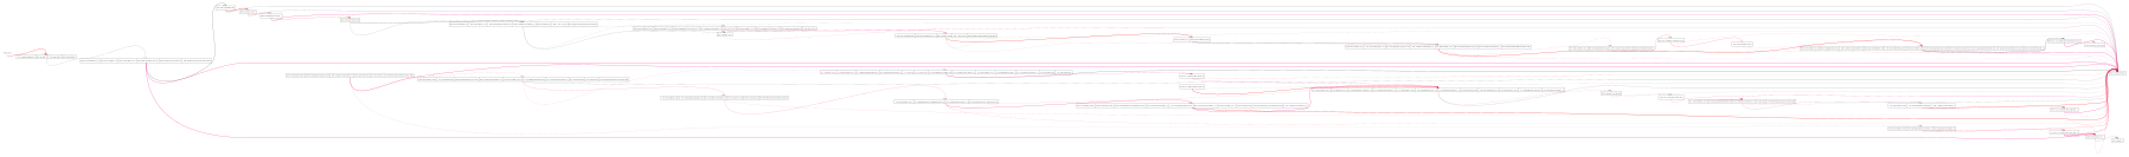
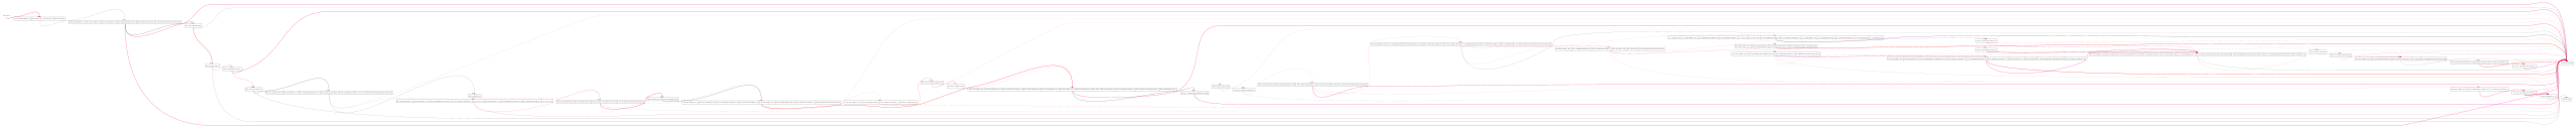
  digraph {
    fontname="Roboto Condensed"
    rankdir=LR
    node [fontname="Roboto Condensed" shape=record]
    edge [arrowhead=odot color=deeppink fontname="Roboto Condensed" headport=n style=dashed tailport=s]
    BB_entry129 [shape=none]
    n2 [label="{6631: constant[undefined,v1]|6632: vardecl['_t']|6633: vardecl['curr']|6634: vardecl['step']}"]
    n3 [label="{6635: read-variable['this',v2,-]|6636: write-variable[v2,'_t']*|6637: read-variable['_t',v4,-]|6638: read-property[v4,'_active',v3]|6639: \<variable-non-null-undef\>['_t']|6640: if[v3](true-block:2230,false-block:2264)}"]
    n4 [label="{6641: read-variable['Date',v8,-]}"]
    n5 [label="{6780: read-variable['_t',v1,-]}"]
    n6 [label="{6782: exceptional-return}"]
    n7 [label="{6642: construct [-,v8,v7]}"]
    n8 [label="{6781: return[v1]}"]
    n9 [label="{6643: read-property[v7,'valueOf',-]}"]
    n10 [label="{6644: call-null [v7,'valueOf',v5]}"]
    n11 [label="{6645: write-variable[v5,'curr']*|6646: read-variable['_t',v13,-]|6647: read-property[v13,'duration',v11]|6648: \<variable-non-null-undef\>['_t']|6649: constant[0.0,v12]|6650: ===[v11,v12,v10]|6651: if[v10](true-block:2235,false-block:2236)}"]
    n12 [label="{6652: constant[1.0,v9]}"]
    n13 [label="{6653: read-variable['curr',v16,-]|6654: read-variable['_t',v18,-]|6655: read-property[v18,'_startTime',v17]|6656: \<variable-non-null-undef\>['_t']|6657: -[v16,v17,v14]|6658: read-variable['_t',v19,-]|6659: read-property[v19,'duration',v15]|6660: \<variable-non-null-undef\>['_t']|6661: /[v14,v15,v9]}"]
    n14 [label="{6662: write-variable[v9,'step']*|6663: read-variable['step',v15,-]|6664: constant[1.0,v16]|6665: \>=[v15,v16,v14]|6666: if[v14](true-block:2238,false-block:2239)}"]
    n15 [label="{6667: constant[1.0,v17]|6668: write-variable[v17,'step']*}"]
    n16 [label="{6669: read-variable['_t',v18,-]|6670: read-variable['step',v17,-]|6671: write-property[v18,'_percent',v17]|6672: \<variable-non-null-undef\>['_t']*|6673: read-variable['_t',v20,-]|6674: read-property[v20,'easing',v19]|6675: \<variable-non-null-undef\>['_t']|6676: if[v19](true-block:2240,false-block:2243)}"]
    n17 [label="{6677: read-variable['_t',v23,-]|6678: read-property[v23,'easing',-]|6679: \<variable-non-null-undef\>['_t']|6680: read-variable['step',v24,-]}"]
    n18 [label="{6683: read-variable['_t',v22,-]|6684: read-property[v22,'_fire',-]|6685: \<variable-non-null-undef\>['_t']|6686: constant[\"onAnimate\",v23]|6687: read-variable['Array',v25,-]|6688: read-variable['_t',v29,-]|6689: read-property[v29,'curve',v28]|6690: \<variable-non-null-undef\>['_t']|6691: read-property[v28,'getValue',-]|6692: \<property-non-null-undef\>[v29,'curve']|6693: read-variable['step',v30,-]}"]
    n19 [label="{6681: call-_t.easing [v23,'easing',v24,v21]}"]
    n20 [label="{6694: call-_t.curve.getValue [v28,'getValue',v30,v26]}"]
    n21 [label="{6682: write-variable[v21,'step']*}"]
    n22 [label="{6695: construct [-,v25,v26,v24]}"]
+   n23 [label="{6696: call-_t._fire [v22,'_fire',v23,v24,-]*}"]
    n24 [label="{6697: read-variable['_t',v34,-]|6698: read-property[v34,'_percent',v32]|6699: \<variable-non-null-undef\>['_t']|6700: constant[1.0,v33]|6701: \<[v32,v33,v31]|6702: if[v31](true-block:2248,false-block:2249)}"]
    n25 [label="{6703: read-variable['_t',v36,-]|6704: read-property[v36,'_startTimer',-]|6705: \<variable-non-null-undef\>['_t']}"]
    n26 [label="{6706: read-variable['_t',v36,-]|6707: constant[false,v35]|6708: write-property[v36,'_active',v35]|6709: \<variable-non-null-undef\>['_t']*|6710: read-variable['_t',v40,-]|6711: read-property[v40,'repeat',v38]|6712: \<variable-non-null-undef\>['_t']|6713: constant[0.0,v39]|6714: \>[v38,v39,v37]|6715: if[v37](true-block:2251,false-block:2252)}"]
    n27 [label="{6716: call-_t._startTimer [v36,'_startTimer',-]*}"]
    n28 [label="{6717: constant[1.0,v41]|6718: read-variable['_t',v43,-]|6719: read-property[v43,'repeat',v42]|6720: \<variable-non-null-undef\>['_t']|6721: +[v42,v44]|6722: -[v44,v41,v45]|6723: write-property[v43,'repeat',v45]|6724: \<variable-non-null-undef\>['_t']*|6725: read-variable['_t',v47,-]|6726: read-property[v47,'play',-]|6727: \<variable-non-null-undef\>['_t']|6728: constant[null,v48]|6729: constant[true,v49]}"]
    n29 [label="{6730: read-variable['_t',v44,-]|6731: read-property[v44,'repeat',v42]|6732: \<variable-non-null-undef\>['_t']|6733: constant[-1.0,v43]|6734: ==[v42,v43,v41]|6735: if[v41](true-block:2254,false-block:2255)}"]
    n30 [label="{6736: call-_t.play [v47,'play',v48,v49,-]*}"]
+   n31 [label="{6737: read-variable['_t',v46,-]|6738: read-property[v46,'play',-]|6739: \<variable-non-null-undef\>['_t']|6740: constant[null,v47]|6741: constant[true,v48]}"]
    n32 [label="{6742: read-variable['_t',v46,-]|6743: read-property[v46,'_startRepeatCount',v45]|6744: \<variable-non-null-undef\>['_t']|6745: if[v45](true-block:2257,false-block:2258)}"]
    n33 [label="{6757: read-variable['_t',v42,-]|6758: constant[0.0,v41]|6759: write-property[v42,'_percent',v41]|6760: \<variable-non-null-undef\>['_t']*|6761: read-variable['_t',v44,-]|6762: read-property[v44,'_fire',-]|6763: \<variable-non-null-undef\>['_t']|6764: constant[\"onEnd\",v45]|6765: read-variable['Array',v47,-]|6766: read-variable['_t',v49,-]|6767: read-property[v49,'node',v48]|6768: \<variable-non-null-undef\>['_t']}"]
    n34 [label="{6746: call-_t.play [v46,'play',v47,v48,-]*}"]
    n35 [label="{6747: read-variable['_t',v48,-]|6748: read-variable['_t',v49,-]|6749: read-property[v49,'_startRepeatCount',v47]|6750: \<variable-non-null-undef\>['_t']|6751: write-property[v48,'repeat',v47]|6752: \<variable-non-null-undef\>['_t']*|6753: read-variable['_t',v51,-]|6754: constant[0.0,v50]|6755: write-property[v51,'_startRepeatCount',v50]|6756: \<variable-non-null-undef\>['_t']*}"]
    n36 [label="{6769: construct [-,v47,v48,v46]}"]
    n37 [label="{6770: call-_t._fire [v44,'_fire',v45,v46,-]*}"]
    n38 [label="{6771: read-variable['_t',v52,-]|6772: read-property[v52,'repeat',v51]|6773: \<variable-non-null-undef\>['_t']|6774: ![v51,v50]|6775: if[v50](true-block:2262,false-block:2264)}"]
    n39 [label="{6776: read-variable['_t',v54,-]|6777: read-property[v54,'_stopTimer',-]|6778: \<variable-non-null-undef\>['_t']}"]
    n40 [label="{6779: call-_t._stopTimer [v54,'_stopTimer',-]}"]
    BB_entry129 -> n2 [arrowhead=box color=red headlabel="    2228" style=bold]
    n2 -> n3 [arrowhead=onormal color=gray40 headlabel="      2229" style=solid]
    n3 -> n4 [arrowhead=onormal color=gray40 headlabel="      2230" style=bold]
    n3 -> n5 [headlabel="      2264" style=bold]
    n3 -> n6 [arrowhead=onormal headlabel="      2266" style=bold]
    n4 -> n6 [arrowhead=box color=gray40 style=solid]
    n4 -> n7 [color=red headlabel="      2231" style=bold]
    n5 -> n6 [arrowhead=onormal color=red]
    n5 -> n8 [arrowhead=box color=gray40 headlabel="      2265" style=solid]
    n7 -> n6 [color=gray40 style=solid]
    n7 -> n9 [color=red headlabel="      2232" style=solid]
    n9 -> n6 [style=bold]
    n9 -> n10 [arrowhead=box color=red headlabel="      2233" style=solid]
    n10 -> n6 [color=gray40 style=solid]
    n10 -> n11 [color=gray40 headlabel="      2234" style=bold]
    n11 -> n6 [color=gray40]
    n11 -> n12 [arrowhead=box color=gray40 headlabel="      2235" style=solid]
    n11 -> n13 [arrowhead=onormal color=gray40 headlabel="      2236"]
    n12 -> n14 [color=red headlabel="      2237"]
    n13 -> n6 [arrowhead=box style=solid]
    n13 -> n14 [arrowhead=onormal style=solid]
    n14 -> n6 [color=gray40]
    n14 -> n15 [arrowhead=onormal color=red headlabel="      2238" style=bold]
    n14 -> n16 [arrowhead=onormal headlabel="      2239"]
    n15 -> n16 [color=gray40 style=bold]
    n16 -> n6 [arrowhead=onormal]
    n16 -> n17 [headlabel="      2240"]
    n16 -> n18 [arrowhead=onormal color=red headlabel="      2243" style=bold]
    n17 -> n6 [arrowhead=onormal color=red]
    n17 -> n19 [arrowhead=onormal color=red headlabel="      2241" style=solid]
    n18 -> n6 [style=bold]
    n18 -> n20 [arrowhead=onormal color=gray40 headlabel="      2244" style=bold]
    n19 -> n6 [arrowhead=onormal]
    n19 -> n21 [color=red headlabel="      2242" style=solid]
    n20 -> n6 [style=bold]
    n20 -> n22 [color=gray40 headlabel="      2245"]
    n21 -> n18 [arrowhead=box]
    n22 -> n6 [arrowhead=onormal color=gray40]
+   n22 -> n23 [arrowhead=box color=gray40 headlabel="      2246"]
+   n23 -> n6 [arrowhead=box color=gray40]
+   n23 -> n24 [arrowhead=onormal headlabel="      2247"]
    n24 -> n6 [arrowhead=onormal style=bold]
    n24 -> n25 [color=gray40 headlabel="      2248"]
    n24 -> n26 [color=red headlabel="      2249"]
    n25 -> n6 [arrowhead=box color=red style=solid]
    n25 -> n27 [arrowhead=box headlabel="      2250" style=solid]
    n26 -> n6 [color=gray40 style=solid]
    n26 -> n28 [headlabel="      2251"]
    n26 -> n29 [arrowhead=onormal headlabel="      2252" style=solid]
    n27 -> n5 [arrowhead=box color=red style=bold]
    n27 -> n6 [arrowhead=box style=bold]
    n28 -> n6 [arrowhead=box color=gray40 style=bold]
    n28 -> n30 [arrowhead=box headlabel="      2253" style=solid]
    n29 -> n6 [arrowhead=box]
+   n29 -> n31 [headlabel="      2254"]
    n29 -> n32 [arrowhead=onormal headlabel="      2255" style=solid]
    n30 -> n6 [arrowhead=onormal color=red]
    n30 -> n33 [arrowhead=onormal headlabel="      2258" style=solid]
+   n31 -> n6 [arrowhead=onormal color=red style=bold]
+   n31 -> n34 [headlabel="      2256"]
    n32 -> n6 [arrowhead=box color=red]
    n32 -> n33 [arrowhead=box color=red]
    n32 -> n35 [headlabel="      2257" style=bold]
    n33 -> n6 [arrowhead=box color=gray40 style=solid]
    n33 -> n36 [color=red headlabel="      2259"]
    n34 -> n6 [arrowhead=onormal color=gray40]
    n34 -> n33 [arrowhead=box color=red style=bold]
    n35 -> n6 [arrowhead=box color=red style=bold]
    n35 -> n33 [arrowhead=onormal style=bold]
    n36 -> n6 [color=gray40]
    n36 -> n37 [headlabel="      2260"]
    n37 -> n6 [arrowhead=box style=solid]
    n37 -> n38 [arrowhead=box color=red headlabel="      2261" style=bold]
    n38 -> n6 [arrowhead=onormal color=gray40 style=solid]
    n38 -> n39 [headlabel="      2262"]
    n39 -> n6 [color=red style=bold]
    n39 -> n40 [arrowhead=box color=red headlabel="      2263"]
    n40 -> n5 [arrowhead=onormal]
    n40 -> n6 [arrowhead=onormal style=bold]
  }
